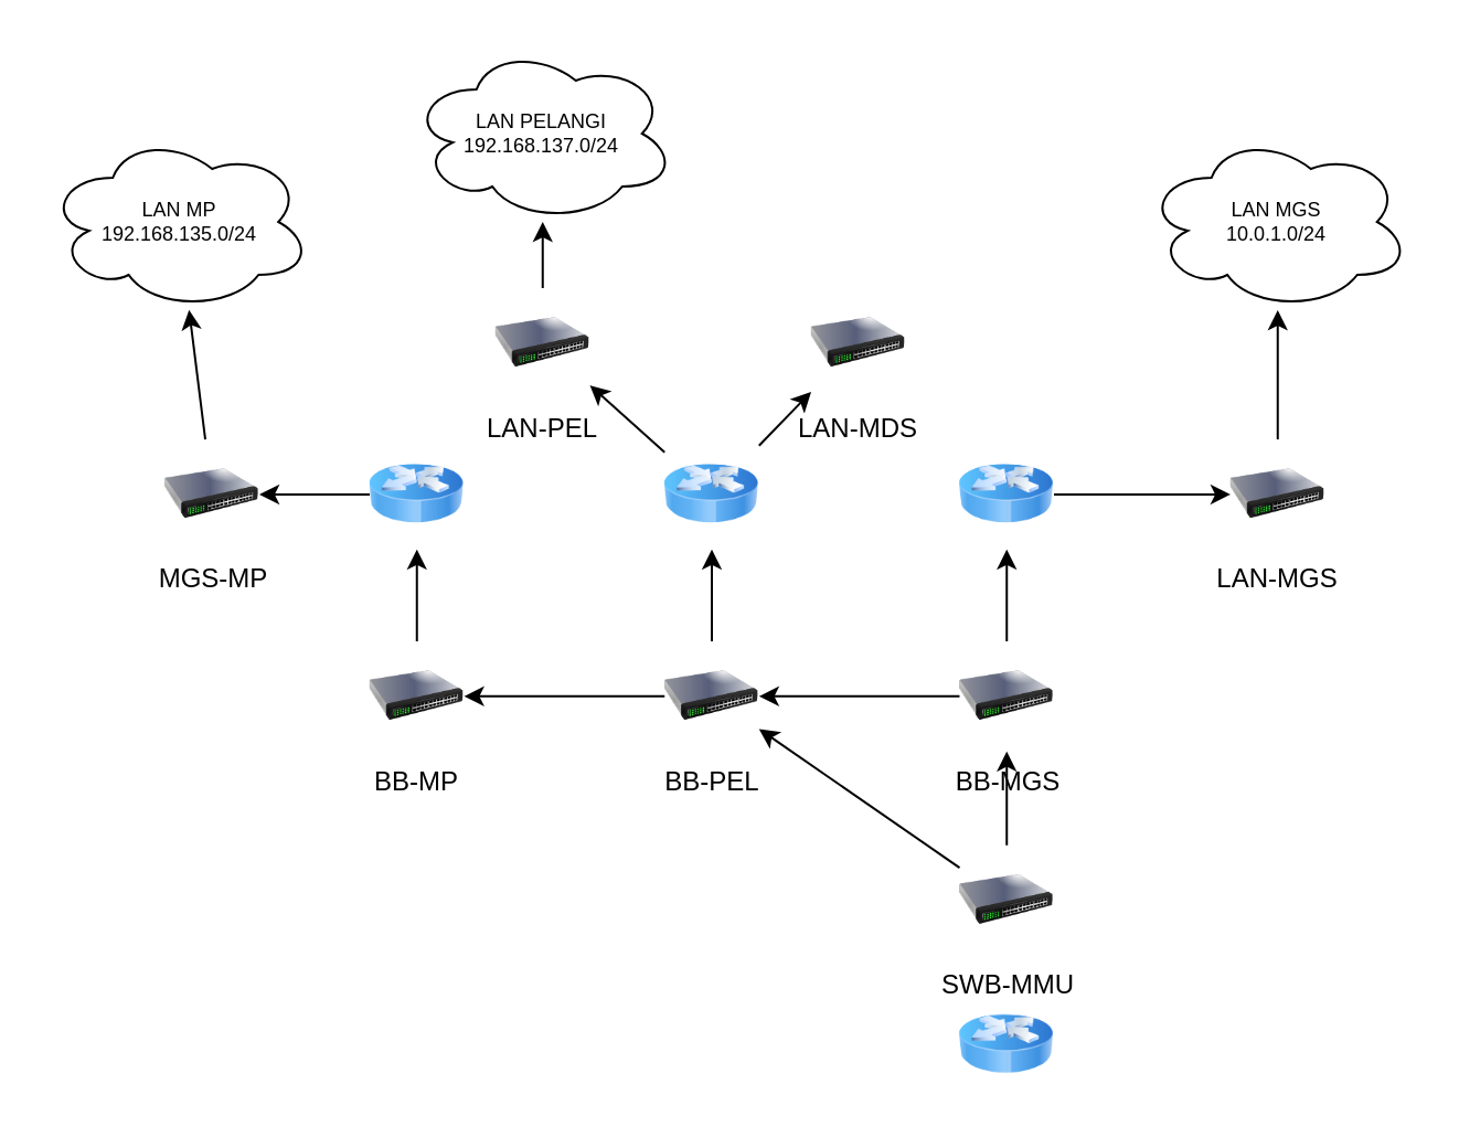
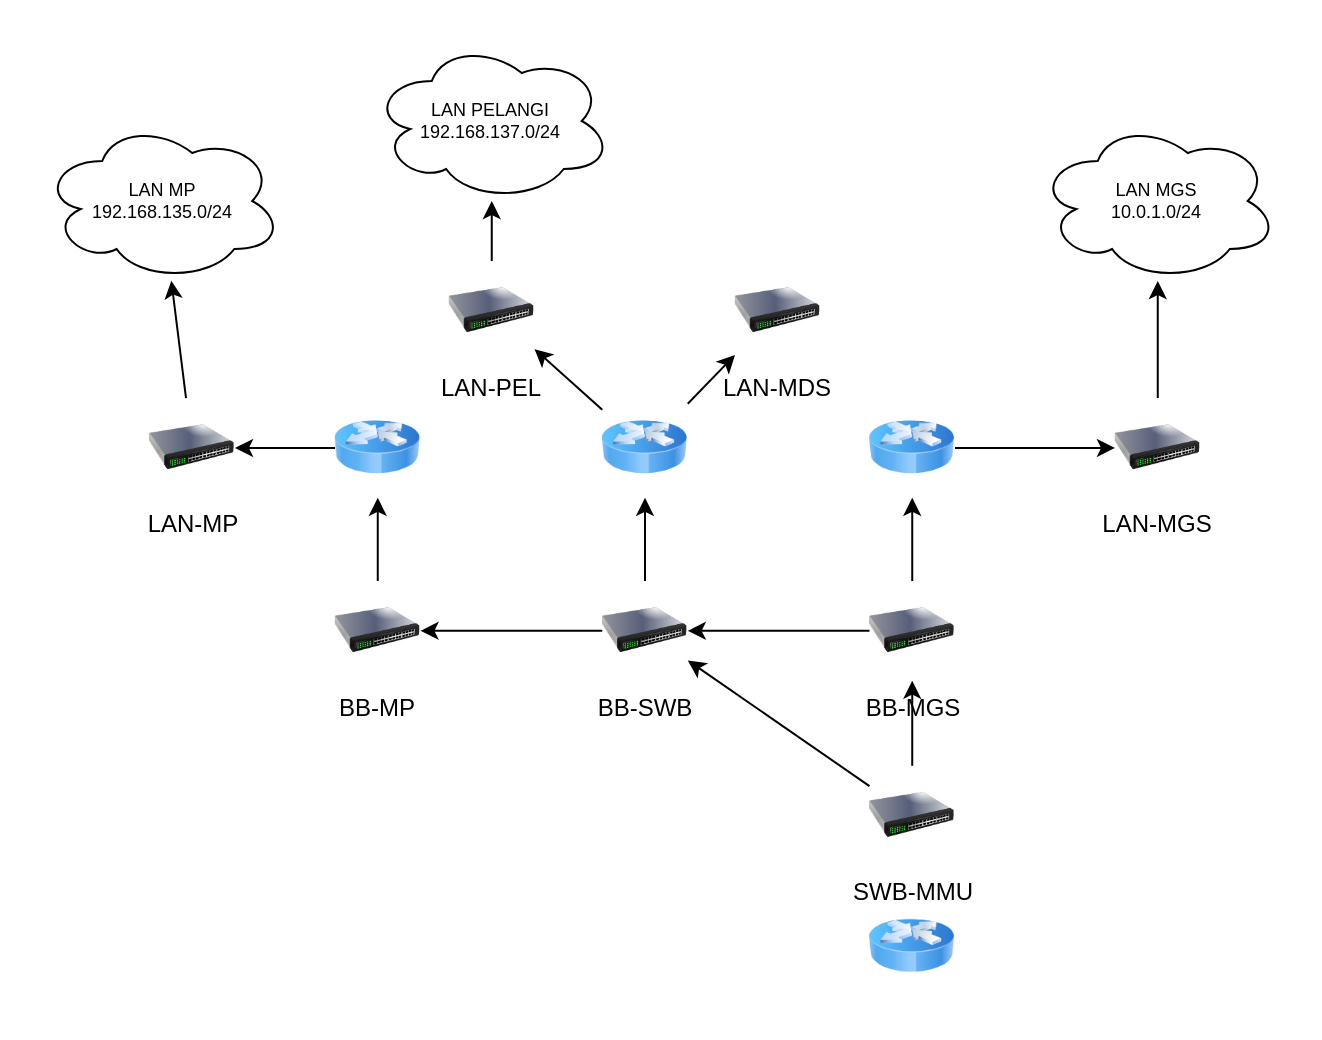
  <mxCell id="0" />
  <mxCell id="1" parent="0" />
  <mxCell id="2" value="LAN MP&lt;br style=&quot;font-size: 9px;&quot;&gt;192.168.135.0/24" style="ellipse;shape=cloud;whiteSpace=wrap;html=1;fontSize=9;" vertex="1" parent="1"><mxGeometry x="20.62" y="60" width="120" height="80" as="geometry" /></mxCell>
  <mxCell id="3" value="LAN PELANGI&lt;br style=&quot;font-size: 9px;&quot;&gt;192.168.137.0/24" style="ellipse;shape=cloud;whiteSpace=wrap;html=1;fontSize=9;" vertex="1" parent="1"><mxGeometry x="185.38" y="20" width="120" height="80" as="geometry" /></mxCell>
  <mxCell id="4" value="SWB-MMU" style="image;html=1;image=img/lib/clip_art/networking/Switch_128x128.png" vertex="1" parent="1"><mxGeometry x="434.241" y="382.391" width="42.759" height="49.855" as="geometry" /></mxCell>
  <mxCell id="5" style="edgeStyle=none;rounded=0;orthogonalLoop=1;jettySize=auto;html=1;" edge="1" parent="1" source="6" target="17"><mxGeometry relative="1" as="geometry" /></mxCell>
- <mxCell id="6" value="BB-PEL" style="image;html=1;image=img/lib/clip_art/networking/Switch_128x128.png" vertex="1" parent="1"><mxGeometry x="300.621" y="290" width="42.759" height="49.855" as="geometry" /></mxCell>
+ <mxCell id="6" value="BB-SWB" style="image;html=1;image=img/lib/clip_art/networking/Switch_128x128.png" vertex="1" parent="1"><mxGeometry x="300.621" y="290" width="42.759" height="49.855" as="geometry" /></mxCell>
  <mxCell id="7" style="edgeStyle=none;rounded=0;orthogonalLoop=1;jettySize=auto;html=1;" edge="1" parent="1" source="4" target="6"><mxGeometry relative="1" as="geometry" /></mxCell>
  <mxCell id="8" style="edgeStyle=none;rounded=0;orthogonalLoop=1;jettySize=auto;html=1;" edge="1" parent="1" source="10" target="6"><mxGeometry relative="1" as="geometry" /></mxCell>
  <mxCell id="9" style="edgeStyle=none;rounded=0;orthogonalLoop=1;jettySize=auto;html=1;" edge="1" parent="1" source="10" target="22"><mxGeometry relative="1" as="geometry" /></mxCell>
  <mxCell id="10" value="BB-MGS" style="image;html=1;image=img/lib/clip_art/networking/Switch_128x128.png" vertex="1" parent="1"><mxGeometry x="434.241" y="290" width="42.759" height="49.855" as="geometry" /></mxCell>
  <mxCell id="11" style="edgeStyle=none;rounded=0;orthogonalLoop=1;jettySize=auto;html=1;" edge="1" parent="1" source="4" target="10"><mxGeometry relative="1" as="geometry" /></mxCell>
  <mxCell id="12" style="edgeStyle=none;rounded=0;orthogonalLoop=1;jettySize=auto;html=1;" edge="1" parent="1" source="13" target="20"><mxGeometry relative="1" as="geometry" /></mxCell>
  <mxCell id="13" value="BB-MP" style="image;html=1;image=img/lib/clip_art/networking/Switch_128x128.png" vertex="1" parent="1"><mxGeometry x="167" y="290" width="42.759" height="49.855" as="geometry" /></mxCell>
  <mxCell id="14" style="edgeStyle=none;rounded=0;orthogonalLoop=1;jettySize=auto;html=1;" edge="1" parent="1" source="6" target="13"><mxGeometry relative="1" as="geometry" /></mxCell>
  <mxCell id="15" style="edgeStyle=none;rounded=0;orthogonalLoop=1;jettySize=auto;html=1;" edge="1" parent="1" source="17" target="24"><mxGeometry relative="1" as="geometry" /></mxCell>
  <mxCell id="16" style="edgeStyle=none;rounded=0;orthogonalLoop=1;jettySize=auto;html=1;" edge="1" parent="1" source="17" target="28"><mxGeometry relative="1" as="geometry" /></mxCell>
  <mxCell id="17" value="" style="image;html=1;image=img/lib/clip_art/networking/Router_Icon_128x128.png" vertex="1" parent="1"><mxGeometry x="300.621" y="198.551" width="42.759" height="49.855" as="geometry" /></mxCell>
  <mxCell id="18" value="" style="image;html=1;image=img/lib/clip_art/networking/Router_Icon_128x128.png" vertex="1" parent="1"><mxGeometry x="434.241" y="447.826" width="42.759" height="49.855" as="geometry" /></mxCell>
  <mxCell id="19" style="edgeStyle=none;rounded=0;orthogonalLoop=1;jettySize=auto;html=1;" edge="1" parent="1" source="20" target="23"><mxGeometry relative="1" as="geometry" /></mxCell>
  <mxCell id="20" value="" style="image;html=1;image=img/lib/clip_art/networking/Router_Icon_128x128.png" vertex="1" parent="1"><mxGeometry x="167" y="198.551" width="42.759" height="49.855" as="geometry" /></mxCell>
  <mxCell id="21" value="" style="edgeStyle=none;rounded=0;orthogonalLoop=1;jettySize=auto;html=1;" edge="1" parent="1" source="22" target="25"><mxGeometry relative="1" as="geometry" /></mxCell>
  <mxCell id="22" value="" style="image;html=1;image=img/lib/clip_art/networking/Router_Icon_128x128.png" vertex="1" parent="1"><mxGeometry x="434.241" y="198.551" width="42.759" height="49.855" as="geometry" /></mxCell>
- <mxCell id="23" value="MGS-MP" style="image;html=1;image=img/lib/clip_art/networking/Switch_128x128.png" vertex="1" parent="1"><mxGeometry x="74.24" y="198.55" width="42.759" height="49.855" as="geometry" /></mxCell>
+ <mxCell id="23" value="LAN-MP" style="image;html=1;image=img/lib/clip_art/networking/Switch_128x128.png" vertex="1" parent="1"><mxGeometry x="74.24" y="198.55" width="42.759" height="49.855" as="geometry" /></mxCell>
  <mxCell id="24" value="LAN-MDS" style="image;html=1;image=img/lib/clip_art/networking/Switch_128x128.png" vertex="1" parent="1"><mxGeometry x="367.001" y="130" width="42.759" height="49.855" as="geometry" /></mxCell>
  <mxCell id="25" value="LAN-MGS" style="image;html=1;image=img/lib/clip_art/networking/Switch_128x128.png" vertex="1" parent="1"><mxGeometry x="557.001" y="198.55" width="42.759" height="49.855" as="geometry" /></mxCell>
  <mxCell id="26" style="edgeStyle=none;rounded=0;orthogonalLoop=1;jettySize=auto;html=1;" edge="1" parent="1" source="23" target="2"><mxGeometry relative="1" as="geometry" /></mxCell>
  <mxCell id="27" style="edgeStyle=none;rounded=0;orthogonalLoop=1;jettySize=auto;html=1;" edge="1" parent="1" source="28" target="3"><mxGeometry relative="1" as="geometry" /></mxCell>
  <mxCell id="28" value="LAN-PEL" style="image;html=1;image=img/lib/clip_art/networking/Switch_128x128.png" vertex="1" parent="1"><mxGeometry x="224.001" y="130" width="42.759" height="49.855" as="geometry" /></mxCell>
  <mxCell id="29" value="LAN MGS&lt;br style=&quot;font-size: 9px;&quot;&gt;10.0.1.0/24" style="ellipse;shape=cloud;whiteSpace=wrap;html=1;fontSize=9;" vertex="1" parent="1"><mxGeometry x="518.38" y="60" width="120" height="80" as="geometry" /></mxCell>
  <mxCell id="30" style="edgeStyle=none;rounded=0;orthogonalLoop=1;jettySize=auto;html=1;" edge="1" target="29" parent="1" source="25"><mxGeometry relative="1" as="geometry"><mxPoint x="578.76" y="199" as="sourcePoint" /></mxGeometry></mxCell>
